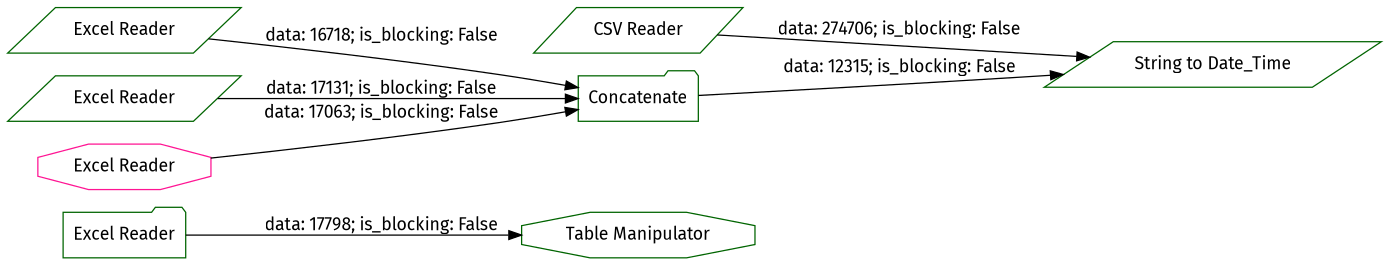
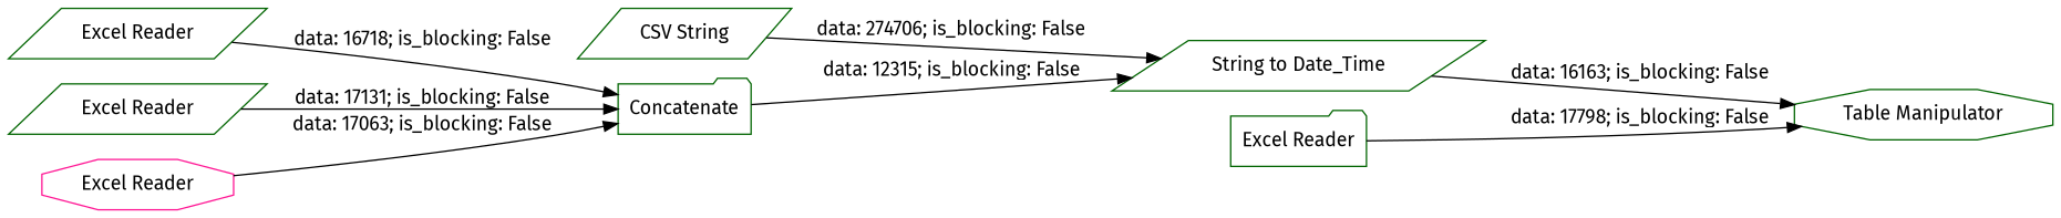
  digraph {
    fontname="Fira Sans"
    rankdir=LR
    node [color=darkgreen fontname="Fira Sans" shape=parallelogram]
    edge [fontname="Fira Sans"]
    n1 [label="Table Manipulator" shape=octagon]
-   n2 [label="CSV Reader"]
+   n2 [label="CSV String"]
    n3 [label="String to Date_Time"]
    n4 [label="Excel Reader"]
    n5 [label=Concatenate shape=folder]
    n6 [label="Excel Reader"]
    n7 [color=deeppink label="Excel Reader" shape=octagon]
    n8 [label="Excel Reader" shape=folder]
    n2 -> n3 [label="data: 274706; is_blocking: False"]
+   n3 -> n1 [label="data: 16163; is_blocking: False"]
    n4 -> n5 [label="data: 16718; is_blocking: False"]
    n5 -> n3 [label="data: 12315; is_blocking: False"]
    n6 -> n5 [label="data: 17131; is_blocking: False"]
    n7 -> n5 [label="data: 17063; is_blocking: False"]
    n8 -> n1 [label="data: 17798; is_blocking: False"]
  }
